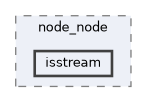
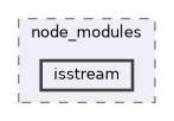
  digraph {
    compound=true
    n1 [color=grey25 fillcolor="#edf0f7" fontname=Helvetica fontsize=10 height=0.2 label=isstream shape=box style="filled,bold" width=0.4]
    subgraph cluster_1 {
      bgcolor="#edf0f7"
      fontname=Helvetica
      fontsize=10
-     label=node_node
+     label=node_modules
      pencolor=grey50
      style="filled,dashed"
      n1
    }
  }
